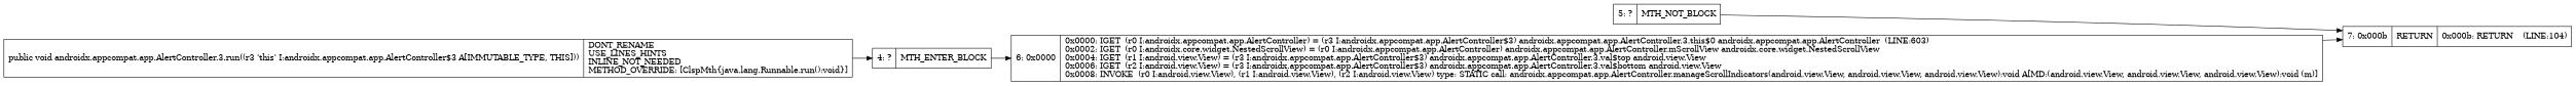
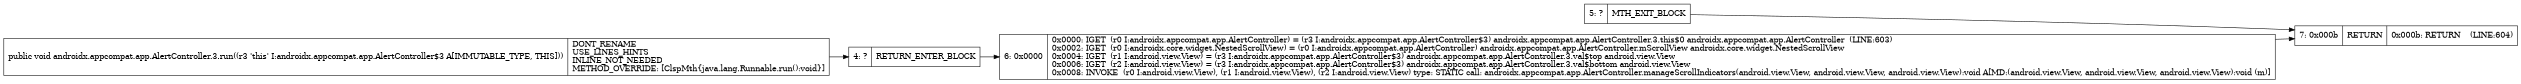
  digraph {
    rankdir=LR
    node [shape=record]
-   n1 [label="{4\:\ ?|MTH_ENTER_BLOCK\l}"]
+   n1 [label="{4\:\ ?|RETURN_ENTER_BLOCK\l}"]
    n2 [label="{6\:\ 0x0000|0x0000: IGET  (r0 I:androidx.appcompat.app.AlertController) = (r3 I:androidx.appcompat.app.AlertController$3) androidx.appcompat.app.AlertController.3.this$0 androidx.appcompat.app.AlertController  (LINE:603)\l0x0002: IGET  (r0 I:androidx.core.widget.NestedScrollView) = (r0 I:androidx.appcompat.app.AlertController) androidx.appcompat.app.AlertController.mScrollView androidx.core.widget.NestedScrollView \l0x0004: IGET  (r1 I:android.view.View) = (r3 I:androidx.appcompat.app.AlertController$3) androidx.appcompat.app.AlertController.3.val$top android.view.View \l0x0006: IGET  (r2 I:android.view.View) = (r3 I:androidx.appcompat.app.AlertController$3) androidx.appcompat.app.AlertController.3.val$bottom android.view.View \l0x0008: INVOKE  (r0 I:android.view.View), (r1 I:android.view.View), (r2 I:android.view.View) type: STATIC call: androidx.appcompat.app.AlertController.manageScrollIndicators(android.view.View, android.view.View, android.view.View):void A[MD:(android.view.View, android.view.View, android.view.View):void (m)]\l}"]
-   n3 [label="{7\:\ 0x000b|RETURN\l|0x000b: RETURN    (LINE:104)\l}"]
-   n4 [label="{5\:\ ?|MTH_NOT_BLOCK\l}"]
+   n3 [label="{7\:\ 0x000b|RETURN\l|0x000b: RETURN    (LINE:604)\l}"]
+   n4 [label="{5\:\ ?|MTH_EXIT_BLOCK\l}"]
    n5 [label="{public void androidx.appcompat.app.AlertController.3.run((r3 'this' I:androidx.appcompat.app.AlertController$3 A[IMMUTABLE_TYPE, THIS]))  | DONT_RENAME\lUSE_LINES_HINTS\lINLINE_NOT_NEEDED\lMETHOD_OVERRIDE: [ClspMth\{java.lang.Runnable.run():void\}]\l}"]
    n1 -> n2
    n2 -> n3
    n4 -> n3
    n5 -> n1
  }
